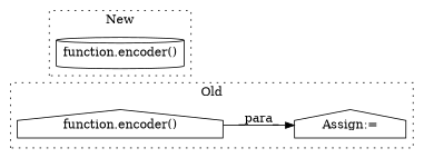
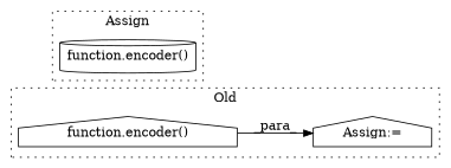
  digraph {
    rankdir=LR
    node [a=75 l="8,1" shape=house]
    n1 [label="function.encoder()" s="1107,1116"]
    n2 [a=68 l=3 label="Assign:=" s=1104]
    n3 [label="function.encoder()" s="1877,1889" shape=cylinder]
    subgraph cluster_1 {
      label=Old
      style=dotted
      n1
      n2
    }
    subgraph cluster_2 {
-     label=New
+     label=Assign
      style=dotted
      n3
    }
    n1 -> n2 [label=_para_]
  }
